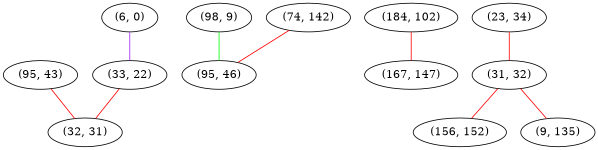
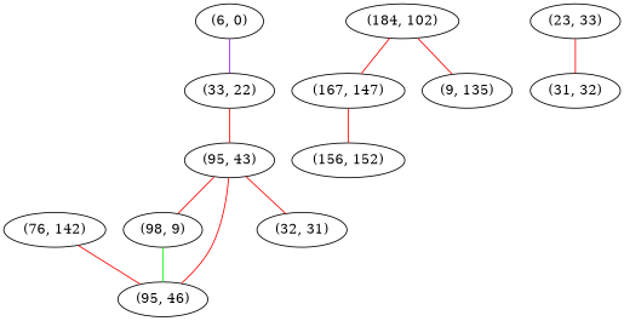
  graph {
    edge [color=red weight=1]
    "(95, 43)"
    "(98, 9)"
    "(95, 46)"
    "(32, 31)"
    n5 [label="(6, 0)"]
    "(33, 22)"
-   "(76, 142)" [label="(74, 142)"]
+   "(76, 142)"
    "(184, 102)"
    "(167, 147)"
    n10 [label="(156, 152)"]
    "(31, 32)"
    "(9, 135)"
-   "(23, 33)" [label="(23, 34)"]
+   "(23, 33)"
+   "(95, 43)" -- "(98, 9)"
+   "(95, 43)" -- "(95, 46)"
    "(95, 43)" -- "(32, 31)"
    "(98, 9)" -- "(95, 46)" [color=green weight=2]
    n5 -- "(33, 22)" [color=purple weight=4]
-   "(33, 22)" -- "(32, 31)"
+   "(33, 22)" -- "(95, 43)"
    "(76, 142)" -- "(95, 46)"
    "(184, 102)" -- "(167, 147)"
-   "(31, 32)" -- n10
-   "(31, 32)" -- "(9, 135)"
+   "(167, 147)" -- n10
+   "(184, 102)" -- "(9, 135)"
    "(23, 33)" -- "(31, 32)"
  }
